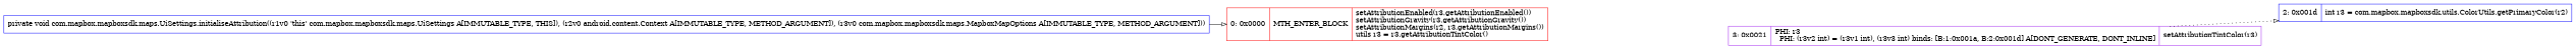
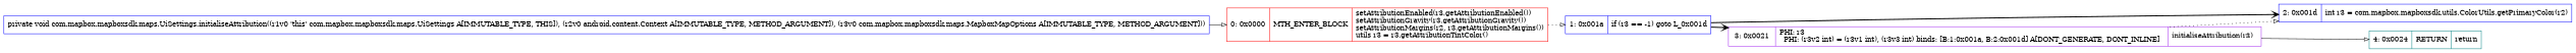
  digraph {
    rankdir=LR
    node [color=blue shape=record]
    edge [arrowhead=onormal style=dotted]
    n1 [color=red label="{0\:\ 0x0000|MTH_ENTER_BLOCK\l|setAttributionEnabled(r3.getAttributionEnabled())\lsetAttributionGravity(r3.getAttributionGravity())\lsetAttributionMargins(r2, r3.getAttributionMargins())\lutils r3 = r3.getAttributionTintColor()\l}"]
+   n2 [label="{1\:\ 0x001a|if (r3 == \-1) goto L_0x001d\l}"]
    n3 [label="{2\:\ 0x001d|int r3 = com.mapbox.mapboxsdk.utils.ColorUtils.getPrimaryColor(r2)\l}"]
-   n4 [color=purple label="{3\:\ 0x0021|PHI: r3 \l  PHI: (r3v2 int) = (r3v1 int), (r3v3 int) binds: [B:1:0x001a, B:2:0x001d] A[DONT_GENERATE, DONT_INLINE]\l|setAttributionTintColor(r3)\l}"]
+   n4 [color=purple label="{3\:\ 0x0021|PHI: r3 \l  PHI: (r3v2 int) = (r3v1 int), (r3v3 int) binds: [B:1:0x001a, B:2:0x001d] A[DONT_GENERATE, DONT_INLINE]\l|initialiseAttribution(r3)\l}"]
+   n5 [color=teal label="{4\:\ 0x0024|RETURN\l|return\l}"]
    n6 [label="{private void com.mapbox.mapboxsdk.maps.UiSettings.initialiseAttribution((r1v0 'this' com.mapbox.mapboxsdk.maps.UiSettings A[IMMUTABLE_TYPE, THIS]), (r2v0 android.content.Context A[IMMUTABLE_TYPE, METHOD_ARGUMENT]), (r3v0 com.mapbox.mapboxsdk.maps.MapboxMapOptions A[IMMUTABLE_TYPE, METHOD_ARGUMENT])) }"]
+   n1 -> n2
+   n2 -> n3 [arrowhead=vee style=bold]
+   n2 -> n4 [arrowhead=vee style=bold]
    n4 -> n3
+   n4 -> n5 [style=solid]
    n6 -> n1 [style=solid]
  }
